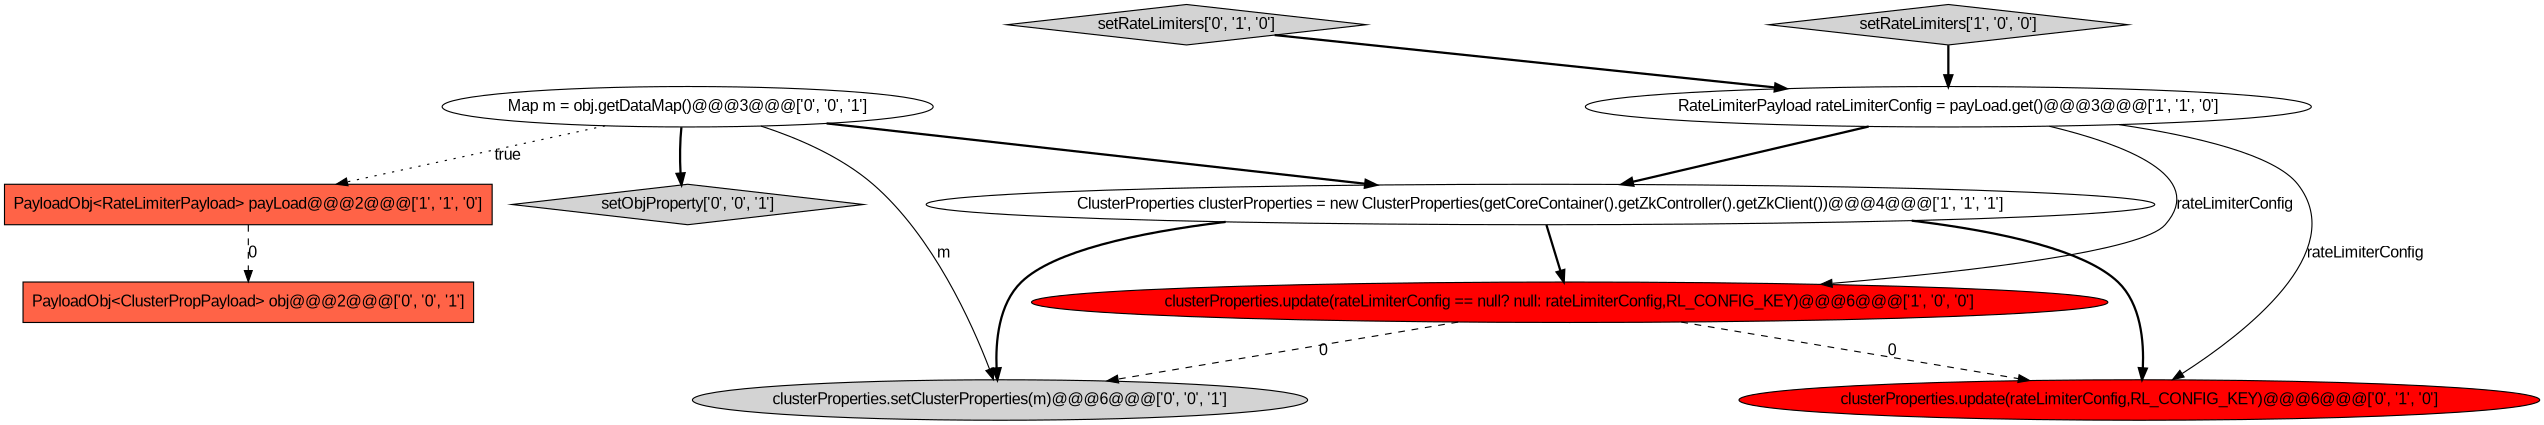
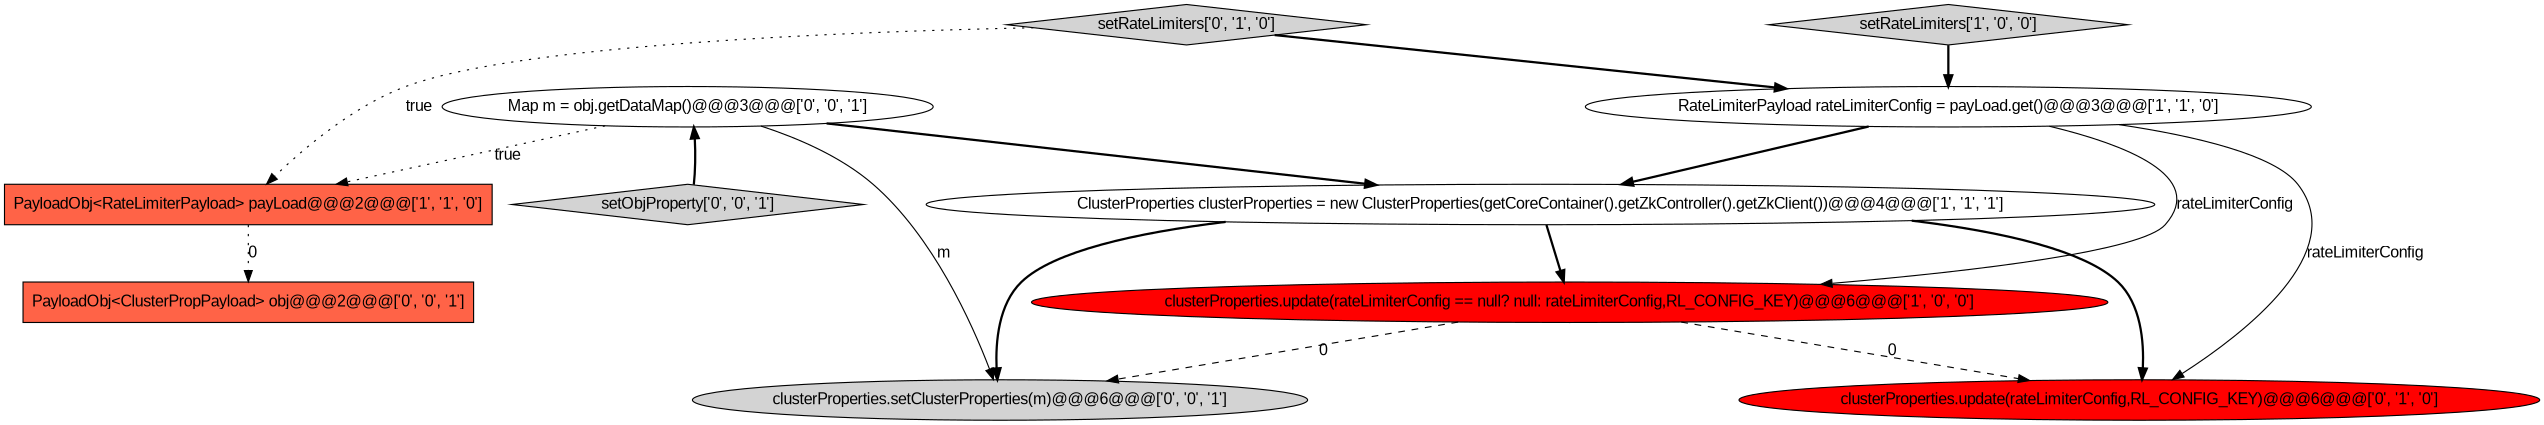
  digraph {
    fontname="Liberation Sans"
    node [fillcolor=lightgray fontname="Liberation Sans" shape=ellipse style=filled]
    edge [fontname="Liberation Sans" style=bold]
    n1 [label="setRateLimiters['1', '0', '0']" shape=diamond]
    n2 [fillcolor=white label="RateLimiterPayload rateLimiterConfig = payLoad.get()@@@3@@@['1', '1', '0']"]
    n3 [fillcolor=red label="clusterProperties.update(rateLimiterConfig,RL_CONFIG_KEY)@@@6@@@['0', '1', '0']"]
    n4 [fillcolor=white label="ClusterProperties clusterProperties = new ClusterProperties(getCoreContainer().getZkController().getZkClient())@@@4@@@['1', '1', '1']"]
    n5 [fillcolor=red label="clusterProperties.update(rateLimiterConfig == null? null: rateLimiterConfig,RL_CONFIG_KEY)@@@6@@@['1', '0', '0']"]
    n6 [fillcolor=tomato label="PayloadObj<RateLimiterPayload> payLoad@@@2@@@['1', '1', '0']" shape=box]
    n7 [fillcolor=tomato label="PayloadObj<ClusterPropPayload> obj@@@2@@@['0', '0', '1']" shape=box]
    n8 [label="setRateLimiters['0', '1', '0']" shape=diamond]
    n9 [label="clusterProperties.setClusterProperties(m)@@@6@@@['0', '0', '1']"]
    n10 [fillcolor=white label="Map m = obj.getDataMap()@@@3@@@['0', '0', '1']"]
    n11 [label="setObjProperty['0', '0', '1']" shape=diamond]
    n1 -> n2
    n2 -> n3 [label=rateLimiterConfig style=solid]
    n2 -> n4
    n2 -> n5 [label=rateLimiterConfig style=solid]
    n4 -> n3
    n4 -> n5
    n4 -> n9
    n5 -> n3 [label=0 style=dashed]
    n5 -> n9 [label=0 style=dashed]
-   n6 -> n7 [label=0 style=dashed]
+   n6 -> n7 [label=0 style=dotted]
    n8 -> n2
+   n8 -> n6 [label=true style=dotted]
    n10 -> n4
    n10 -> n6 [label=true style=dotted]
    n10 -> n9 [label=m style=solid]
-   n10 -> n11
+   n11 -> n10
  }
